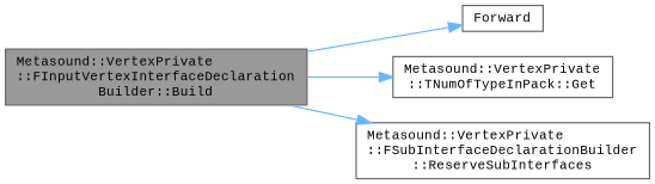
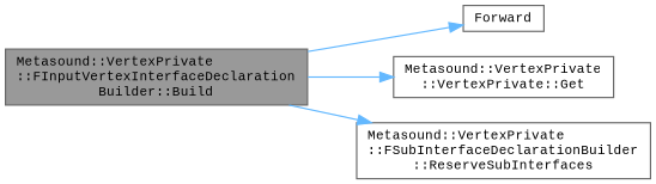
  digraph {
    rankdir=LR
    fontname="Liberation Mono"
    node [color=grey40 fillcolor=white fontname="Liberation Mono" fontsize=10 shape=box style=filled]
    edge [color=steelblue1 fontname="Liberation Mono" fontsize=10 labelfontname=Helvetica labelfontsize=10 style=solid]
    n1 [color=gray40 fillcolor=grey60 fontcolor=black height=0.2 label="Metasound::VertexPrivate\l::FInputVertexInterfaceDeclaration\lBuilder::Build" width=0.4]
    n2 [height=0.2 label=Forward width=0.4]
-   n3 [height=0.2 label="Metasound::VertexPrivate\l::TNumOfTypeInPack::Get" width=0.4]
+   n3 [height=0.2 label="Metasound::VertexPrivate\l::VertexPrivate::Get" width=0.4]
    n4 [height=0.2 label="Metasound::VertexPrivate\l::FSubInterfaceDeclarationBuilder\l::ReserveSubInterfaces" width=0.4]
    n1 -> n2
    n1 -> n3
    n1 -> n4
  }
